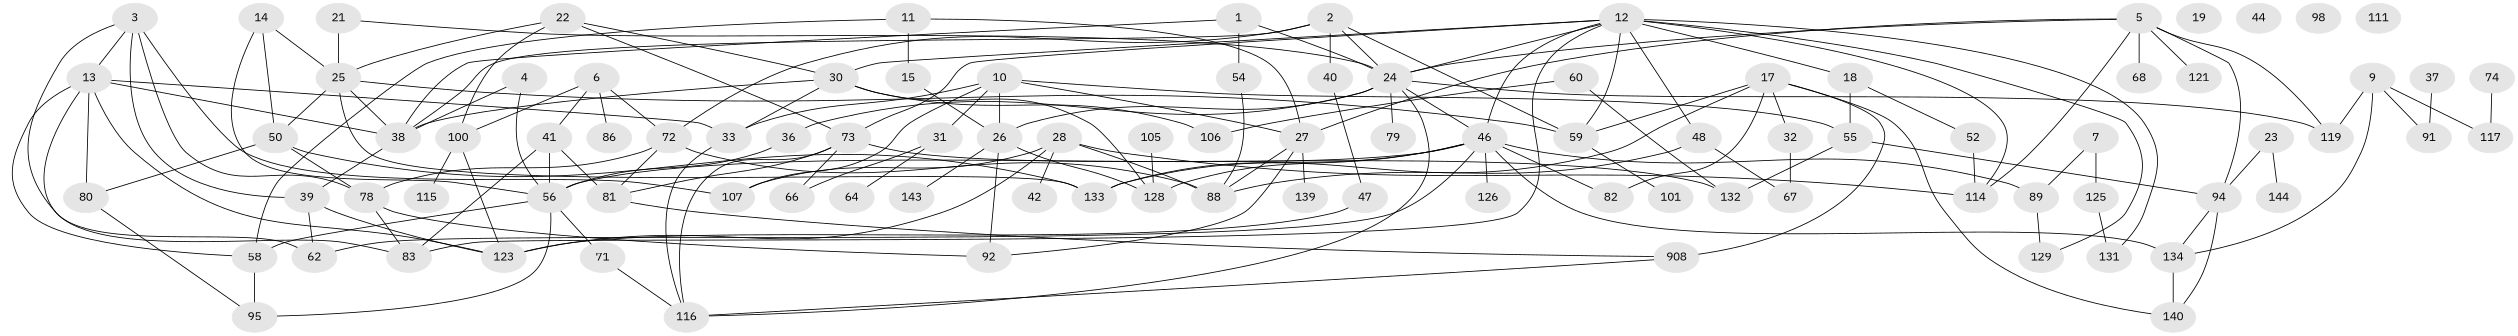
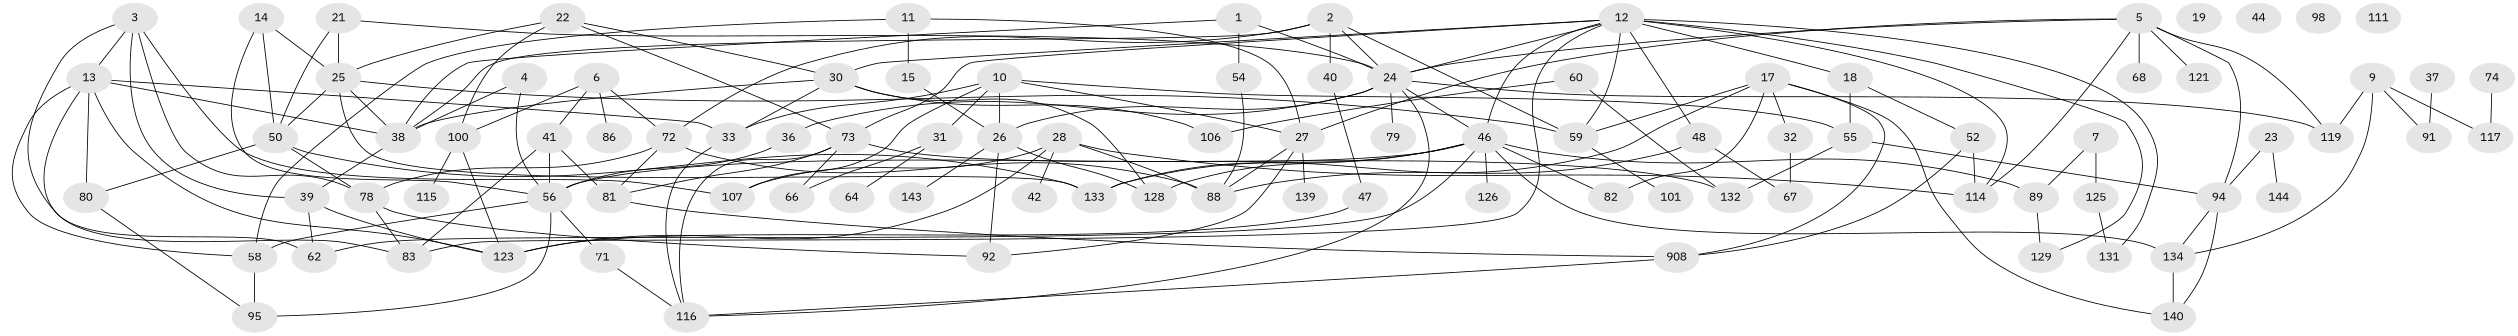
  graph {
    fontname="IBM Plex Sans"
    node [color=gray90 fontname="IBM Plex Sans" style=filled]
    edge [fontname="IBM Plex Sans"]
    1 [super="+16"]
    24 [super="+43"]
    38 [super="+45"]
    54
    119
    26 [super="+34"]
    46 [super="+85"]
    36
    79
    116 [super="+135"]
    39
    88
    2 [super="+8"]
    40
    59 [super="+109"]
    72
    47
    101
    78 [super="+142"]
    81 [super="+90"]
    3 [super="+63"]
    13 [super="+35"]
    83 [super="+137"]
    107
    33
    58 [super="+99"]
    62 [super="+93"]
    80 [super="+138"]
    123 [super="+141"]
    92
    4 [super="+61"]
    56 [super="+65"]
    71
    95 [super="+96"]
    5 [super="+77"]
    27 [super="+104"]
    68
    94 [super="+102"]
    114
    121
    139
    134
    140
    6 [super="+20"]
    41 [super="+69"]
    86
    100 [super="+127"]
    115
    89 [super="+120"]
    129
    7
    125
    131
    9 [super="+87"]
    91
    117
    10 [super="+97"]
    31
    55 [super="+110"]
    128 [super="+130"]
    143
    64
    66
    132
    11 [super="+51"]
    15
    12 [super="+49"]
    18 [super="+122"]
    30 [super="+57"]
    48 [super="+73"]
    n71 [label=73 super="+136"]
    52 [super="+76"]
    106
    82 [super="+112"]
    133
    126
    67
    14 [super="+75"]
    25 [super="+124"]
    50 [super="+103"]
    17 [super="+70"]
    32
    n83 [label=908]
    19
    21 [super="+84"]
    22 [super="+29"]
    23
    144
    28
    42
    37 [super="+113"]
    44
    60
    74
    98
-   105
    111
    1 -- 24
    1 -- 38
    1 -- 54
    24 -- 119
    24 -- 26
    24 -- 46
    24 -- 36
    24 -- 79
    24 -- 116
    38 -- 39
    54 -- 88
    26 -- 92
    26 -- 128
    26 -- 143
    46 -- 62
    46 -- 56
    46 -- 134
    46 -- 89
    46 -- 128
    46 -- 82
    46 -- 133
    46 -- 126
    36 -- 56
    39 -- 62
    39 -- 123
    2 -- 24
    2 -- 38
    2 -- 40
    2 -- 59
    2 -- 72
    40 -- 47
    59 -- 101
    72 -- 88
    72 -- 78
    72 -- 81
    47 -- 123
    78 -- 83
    78 -- 92
    81 -- n83
    3 -- 39
    3 -- 78
    3 -- 13
    3 -- 83
    3 -- 107
    13 -- 38
    13 -- 33
    13 -- 58
    13 -- 62
    13 -- 80
    13 -- 123
    33 -- 116
    58 -- 95
    80 -- 95
    4 -- 38
    4 -- 56
    56 -- 58
    56 -- 71
    56 -- 95
    71 -- 116
    5 -- 24
    5 -- 119
    5 -- 27
    5 -- 68
    5 -- 94
    5 -- 114
    5 -- 121
    27 -- 88
    27 -- 92
    27 -- 139
    94 -- 134
    94 -- 140
    134 -- 140
    6 -- 72
    6 -- 41
    6 -- 86
    6 -- 100
    41 -- 81
    41 -- 83
    41 -- 56
    100 -- 123
    100 -- 115
    89 -- 129
    7 -- 89
    7 -- 125
    125 -- 131
    9 -- 119
    9 -- 134
    9 -- 91
    9 -- 117
    10 -- 26
    10 -- 107
    10 -- 33
    10 -- 27
    10 -- 31
    10 -- 55
    31 -- 64
    31 -- 66
    55 -- 94
    55 -- 132
    11 -- 58
    11 -- 27
    11 -- 15
    15 -- 26
    12 -- 24
    12 -- 46
    12 -- 59
    12 -- 83
    12 -- 114
    12 -- 129
    12 -- 131
    12 -- 18
    12 -- 30
    12 -- 48
    12 -- n71
    18 -- 55
    18 -- 52
    30 -- 38
    30 -- 33
    30 -- 128
    30 -- 106
    48 -- 88
    48 -- 67
    n71 -- 116
    n71 -- 81
    n71 -- 66
    n71 -- 132
    52 -- 114
+   52 -- n83
    14 -- 56
    14 -- 25
    14 -- 50
    25 -- 38
    25 -- 59
    25 -- 133
    25 -- 50 [weight=2]
    50 -- 78
    50 -- 80
    50 -- 133
    17 -- 59
    17 -- 140
    17 -- 82
    17 -- 133
    17 -- 32
    17 -- n83
    32 -- 67
    n83 -- 116
    21 -- 24
    21 -- 25
+   21 -- 50
    22 -- 100
    22 -- 30
    22 -- n71
    22 -- 25
    23 -- 94
    23 -- 144
    28 -- 88
    28 -- 107
    28 -- 123
    28 -- 114
    28 -- 42
    37 -- 91
    60 -- 132
    60 -- 106
    74 -- 117
-   105 -- 128
  }
